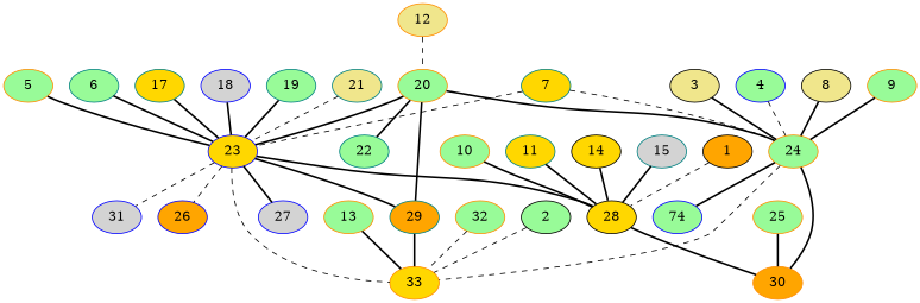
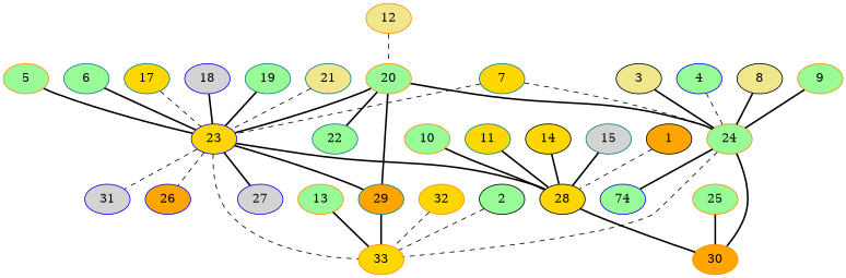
  graph {
    node [color=darkorange fillcolor=palegreen style=filled]
    edge [style=bold weight=1.0]
    1 [color=black fillcolor=orange]
    28 [color=black fillcolor=gold]
    30 [fillcolor=orange]
    2 [color=black]
    33 [fillcolor=gold]
    3 [color=black fillcolor=khaki]
    24
    n8 [color=blue label=74]
    4 [color=blue]
    23 [color=blue fillcolor=gold]
    5
    29 [color=teal fillcolor=orange]
    26 [color=blue fillcolor=orange]
    27 [color=blue fillcolor=lightgrey]
    31 [color=blue fillcolor=lightgrey]
    6 [color=teal]
    7 [color=teal fillcolor=gold]
    8 [color=black fillcolor=khaki]
    9
    10
    11 [color=teal fillcolor=gold]
    12 [fillcolor=khaki]
    20
    22 [color=teal]
    13
    14 [color=black fillcolor=gold]
    15 [color=teal fillcolor=lightgrey]
    17 [color=teal fillcolor=gold]
    18 [color=blue fillcolor=lightgrey]
    19 [color=teal]
    21 [color=teal fillcolor=khaki]
    25
-   32
+   32 [fillcolor=gold]
    1 -- 28 [style=dashed]
    28 -- 30
    2 -- 33 [style=dashed]
    3 -- 24
    24 -- 30
    24 -- 33 [style=dashed]
    24 -- n8
    4 -- 24 [style=dashed]
    23 -- 28
    23 -- 33 [style=dashed weight=2.0]
    23 -- 29
    23 -- 26 [style=dashed]
    23 -- 27
    23 -- 31 [style=dashed]
    5 -- 23
    29 -- 33
    6 -- 23
    7 -- 24 [style=dashed]
    7 -- 23 [style=dashed]
    8 -- 24
    9 -- 24
    10 -- 28
    11 -- 28
    12 -- 20 [style=dashed]
    20 -- 24
    20 -- 23
    20 -- 29
    20 -- 22
    13 -- 33
    14 -- 28
    15 -- 28
-   17 -- 23
+   17 -- 23 [style=dashed]
    18 -- 23
    19 -- 23
    21 -- 23 [style=dashed]
    25 -- 30
    32 -- 33 [style=dashed]
  }
